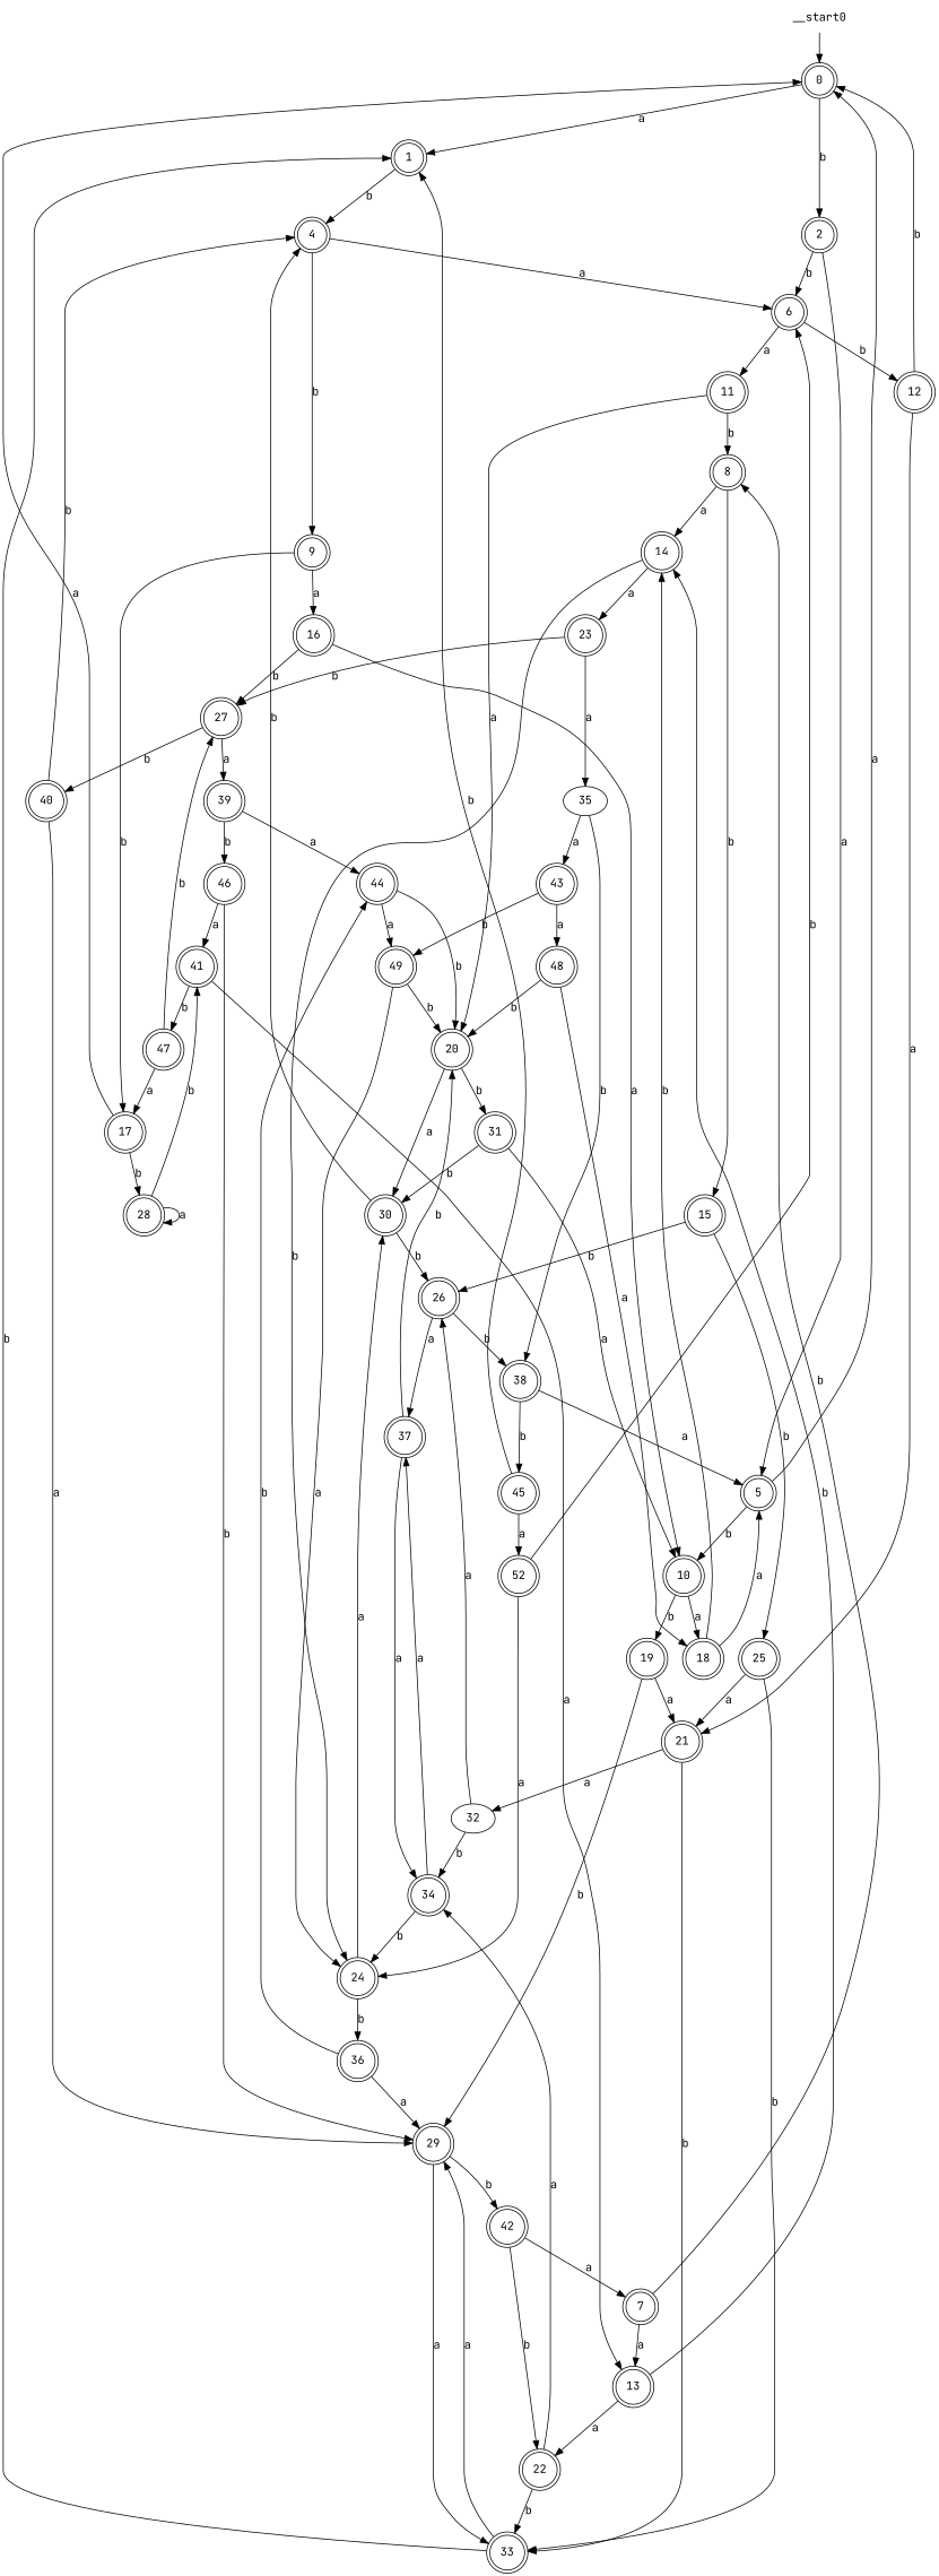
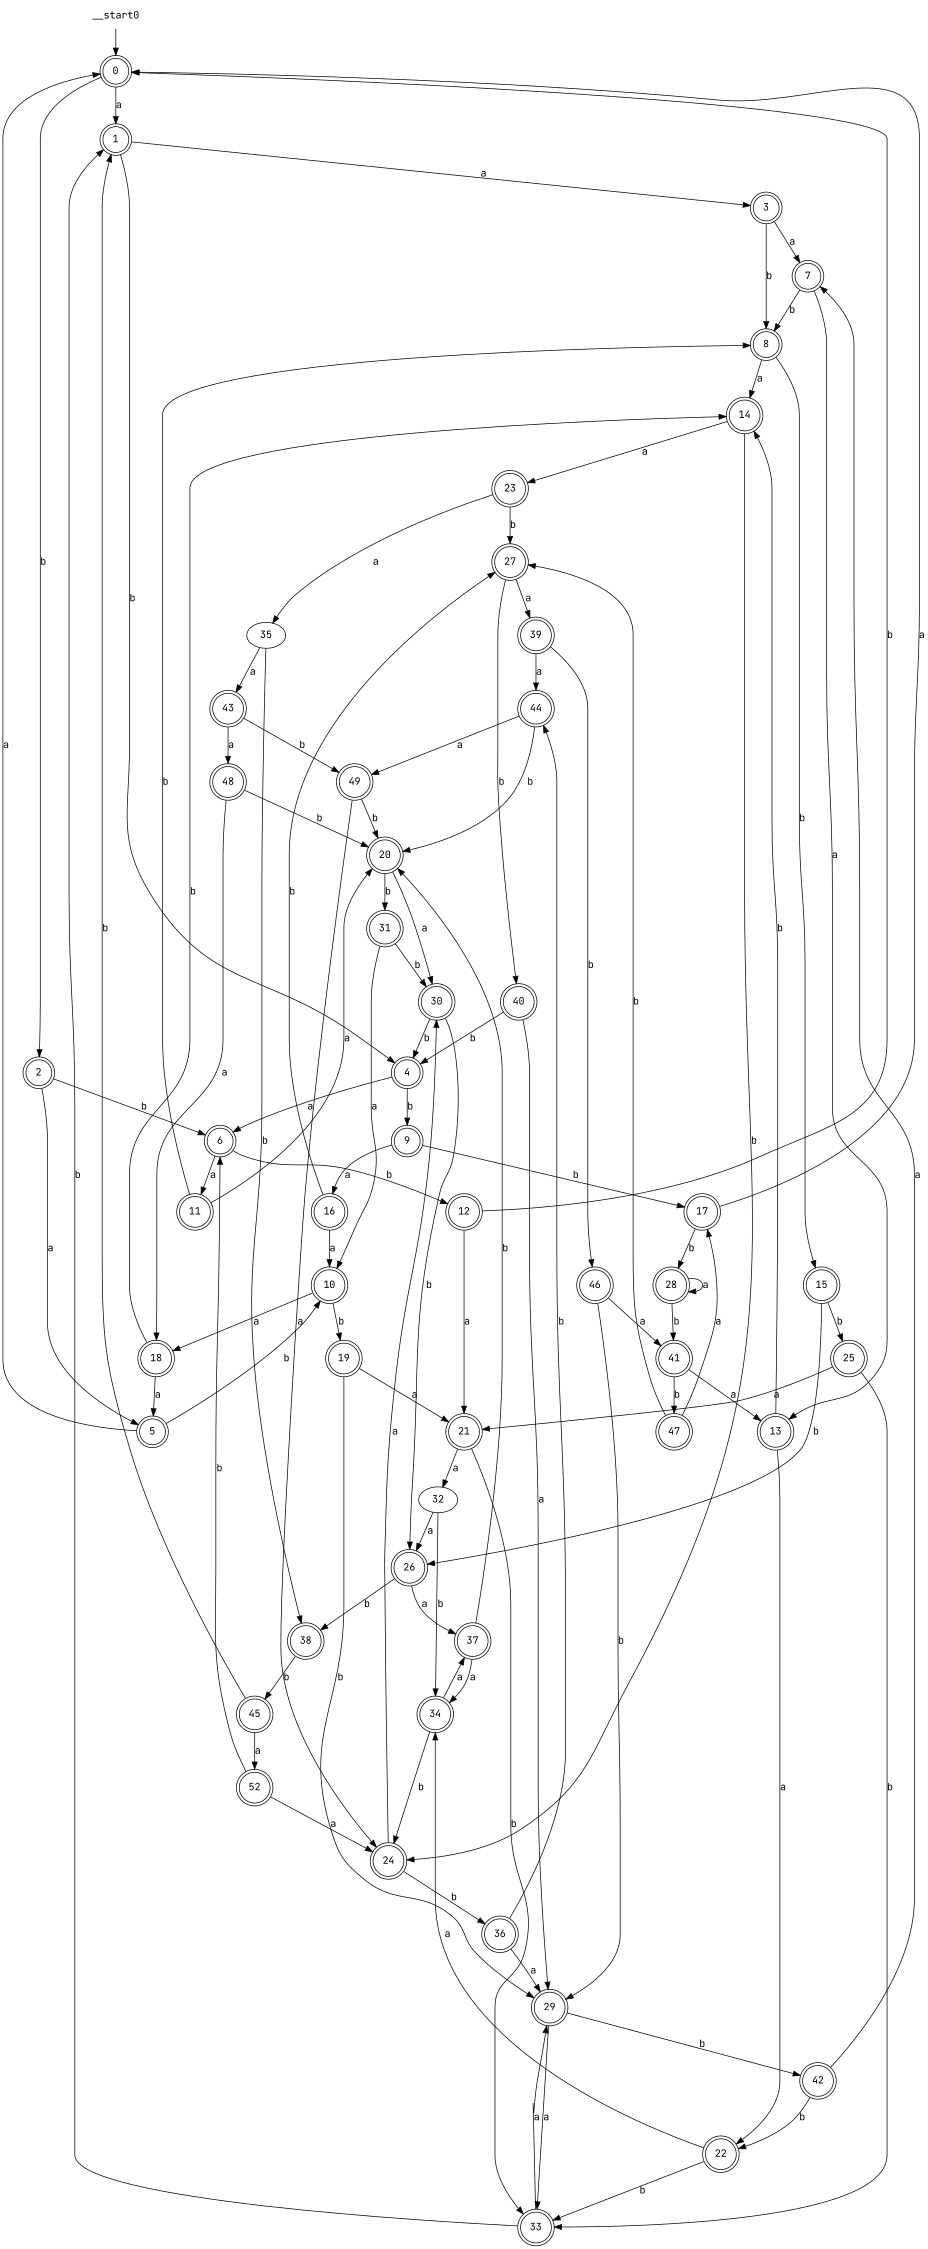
  digraph {
    fontname="JetBrains Mono"
    node [fontname="JetBrains Mono" shape=doublecircle]
    edge [fontname="JetBrains Mono"]
    __start0 [shape=none]
    0
    1
    2
+   3
    4
    5
    6
    7
    8
    9
    10
    11
    12
    13
    14
    15
    16
    17
    18
    19
    20
    21
    22
    23
    24
    25
    26
    27
    28
    29
    30
    31
    32 [shape=""]
    33
    34
    35 [shape=""]
    36
    37
    38
    39
    40
    41
    42
    43
    44
    45
    46
    47
    48
    49
    n52 [label=52]
    __start0 -> 0
    0 -> 1 [label=a]
    0 -> 2 [label=b]
+   1 -> 3 [label=a]
    1 -> 4 [label=b]
    2 -> 5 [label=a]
    2 -> 6 [label=b]
+   3 -> 7 [label=a]
+   3 -> 8 [label=b]
    4 -> 6 [label=a]
    4 -> 9 [label=b]
    5 -> 0 [label=a]
    5 -> 10 [label=b]
    6 -> 11 [label=a]
    6 -> 12 [label=b]
    7 -> 8 [label=b]
    7 -> 13 [label=a]
    8 -> 14 [label=a]
    8 -> 15 [label=b]
    9 -> 16 [label=a]
    9 -> 17 [label=b]
    10 -> 18 [label=a]
    10 -> 19 [label=b]
    11 -> 8 [label=b]
    11 -> 20 [label=a]
    12 -> 0 [label=b]
    12 -> 21 [label=a]
    13 -> 14 [label=b]
    13 -> 22 [label=a]
    14 -> 23 [label=a]
    14 -> 24 [label=b]
    15 -> 25 [label=b]
    15 -> 26 [label=b]
    16 -> 10 [label=a]
    16 -> 27 [label=b]
    17 -> 0 [label=a]
    17 -> 28 [label=b]
    18 -> 5 [label=a]
    18 -> 14 [label=b]
    19 -> 21 [label=a]
    19 -> 29 [label=b]
    20 -> 30 [label=a]
    20 -> 31 [label=b]
    21 -> 32 [label=a]
    21 -> 33 [label=b]
    22 -> 33 [label=b]
    22 -> 34 [label=a]
    23 -> 27 [label=b]
    23 -> 35 [label=a]
    24 -> 30 [label=a]
    24 -> 36 [label=b]
    25 -> 21 [label=a]
    25 -> 33 [label=b]
    26 -> 37 [label=a]
    26 -> 38 [label=b]
    27 -> 39 [label=a]
    27 -> 40 [label=b]
    28 -> 28 [label=a]
    28 -> 41 [label=b]
    29 -> 33 [label=a]
    29 -> 42 [label=b]
    30 -> 4 [label=b]
    30 -> 26 [label=b]
    31 -> 10 [label=a]
    31 -> 30 [label=b]
    32 -> 26 [label=a]
    32 -> 34 [label=b]
    33 -> 1 [label=b]
    33 -> 29 [label=a]
    34 -> 24 [label=b]
    34 -> 37 [label=a]
    35 -> 38 [label=b]
    35 -> 43 [label=a]
    36 -> 29 [label=a]
    36 -> 44 [label=b]
    37 -> 20 [label=b]
    37 -> 34 [label=a]
-   38 -> 5 [label=a]
    38 -> 45 [label=b]
    39 -> 44 [label=a]
    39 -> 46 [label=b]
    40 -> 4 [label=b]
    40 -> 29 [label=a]
    41 -> 13 [label=a]
    41 -> 47 [label=b]
    42 -> 7 [label=a]
    42 -> 22 [label=b]
    43 -> 48 [label=a]
    43 -> 49 [label=b]
    44 -> 20 [label=b]
    44 -> 49 [label=a]
    45 -> 1 [label=b]
    45 -> n52 [label=a]
    46 -> 29 [label=b]
    46 -> 41 [label=a]
    47 -> 17 [label=a]
    47 -> 27 [label=b]
    48 -> 18 [label=a]
    48 -> 20 [label=b]
    49 -> 20 [label=b]
    49 -> 24 [label=a]
    n52 -> 6 [label=b]
    n52 -> 24 [label=a]
  }
